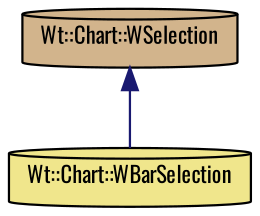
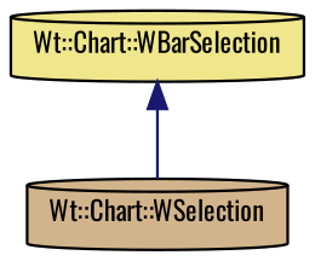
  digraph {
    fontname=Oswald
    node [color=black fontname=Oswald fontsize=10 shape=cylinder style=filled]
    n1 [fillcolor=khaki fontcolor=black height=0.2 label="Wt::Chart::WBarSelection" width=0.4]
    n2 [fillcolor=tan height=0.2 label="Wt::Chart::WSelection" width=0.4]
-   n2 -> n1 [color=midnightblue dir=back fontname=Oswald fontsize=10 labelfontname=Helvetica labelfontsize=10 style=solid]
+   n1 -> n2 [color=midnightblue dir=back fontname=Oswald fontsize=10 labelfontname=Helvetica labelfontsize=10 style=solid]
  }
